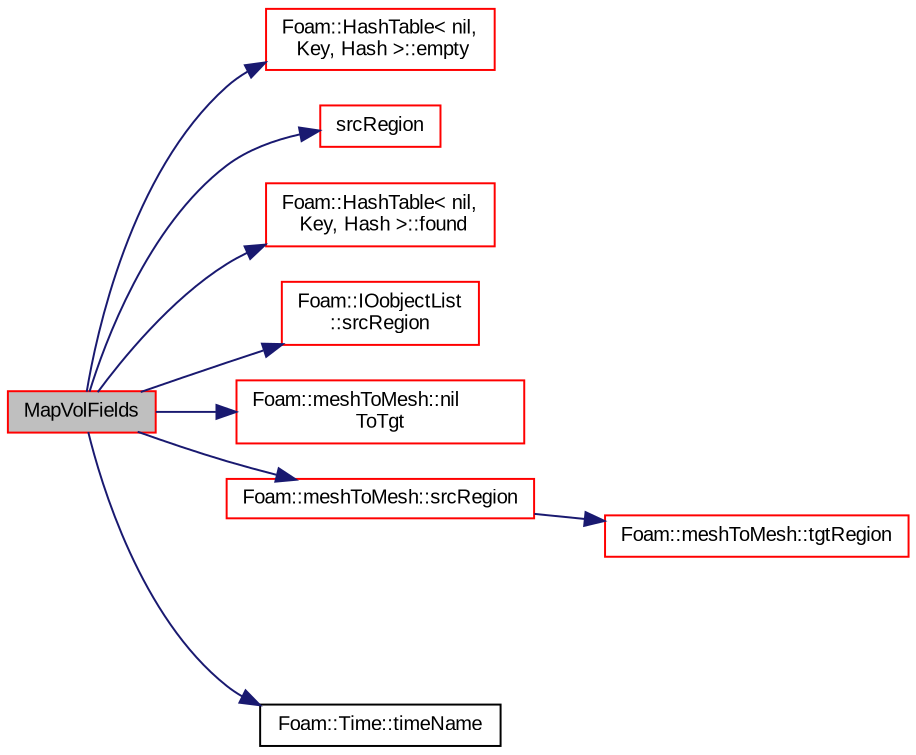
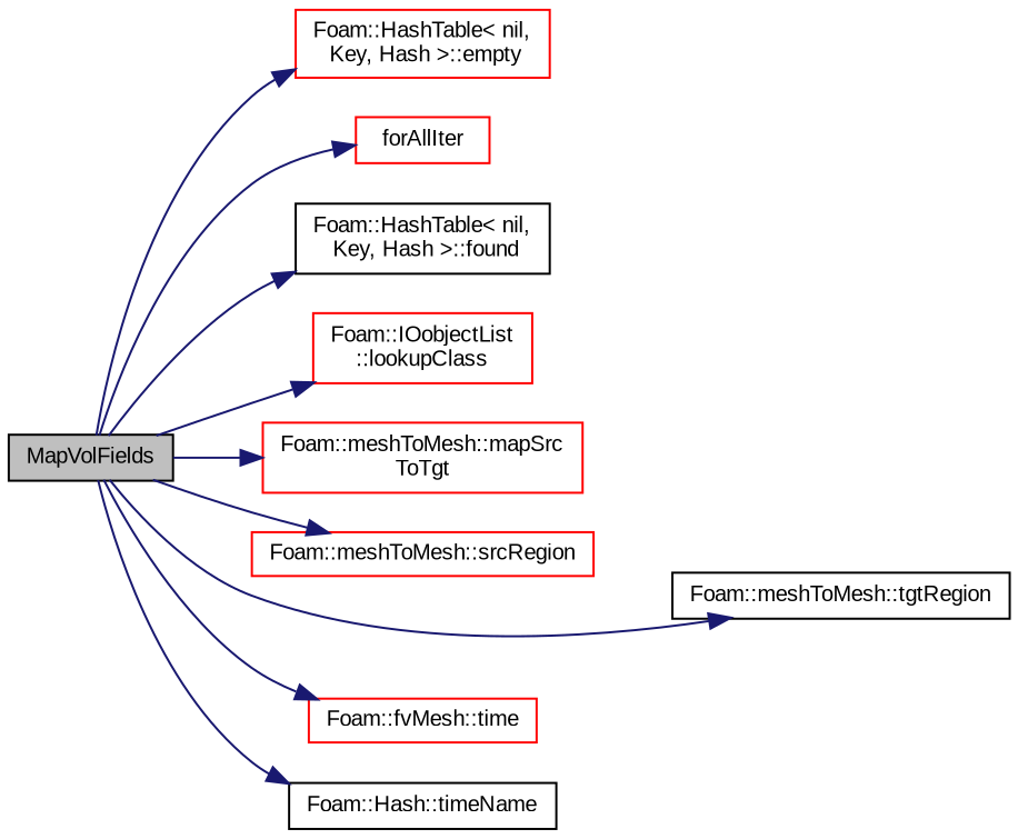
  digraph {
    fontname="Liberation Sans"
    rankdir=LR
    node [color=red fontname="Liberation Sans" fontsize=10 shape=record]
    edge [color=midnightblue fontname="Liberation Sans" fontsize=10 labelfontname=FreeSans labelfontsize=10 style=solid]
-   n1 [fillcolor=grey75 fontcolor=black height=0.2 label=MapVolFields style=filled width=0.4]
+   n1 [color=black fillcolor=grey75 fontcolor=black height=0.2 label=MapVolFields style=filled width=0.4]
    n2 [height=0.2 label="Foam::HashTable\< nil,\l Key, Hash \>::empty" width=0.4]
-   n3 [height=0.2 label=srcRegion width=0.4]
-   n4 [height=0.2 label="Foam::HashTable\< nil,\l Key, Hash \>::found" width=0.4]
-   n5 [height=0.2 label="Foam::IOobjectList\l::srcRegion" width=0.4]
-   n6 [height=0.2 label="Foam::meshToMesh::nil\lToTgt" width=0.4]
+   n3 [height=0.2 label=forAllIter width=0.4]
+   n4 [color=black height=0.2 label="Foam::HashTable\< nil,\l Key, Hash \>::found" width=0.4]
+   n5 [height=0.2 label="Foam::IOobjectList\l::lookupClass" width=0.4]
+   n6 [height=0.2 label="Foam::meshToMesh::mapSrc\lToTgt" width=0.4]
    n7 [height=0.2 label="Foam::meshToMesh::srcRegion" width=0.4]
-   n8 [height=0.2 label="Foam::meshToMesh::tgtRegion" width=0.4]
-   n10 [color=black height=0.2 label="Foam::Time::timeName" width=0.4]
+   n8 [color=black height=0.2 label="Foam::meshToMesh::tgtRegion" width=0.4]
+   n9 [height=0.2 label="Foam::fvMesh::time" width=0.4]
+   n10 [color=black height=0.2 label="Foam::Hash::timeName" width=0.4]
    n1 -> n2
    n1 -> n3
    n1 -> n4
    n1 -> n5
    n1 -> n6
    n1 -> n7
-   n7 -> n8
+   n1 -> n8
+   n1 -> n9
    n1 -> n10
  }
